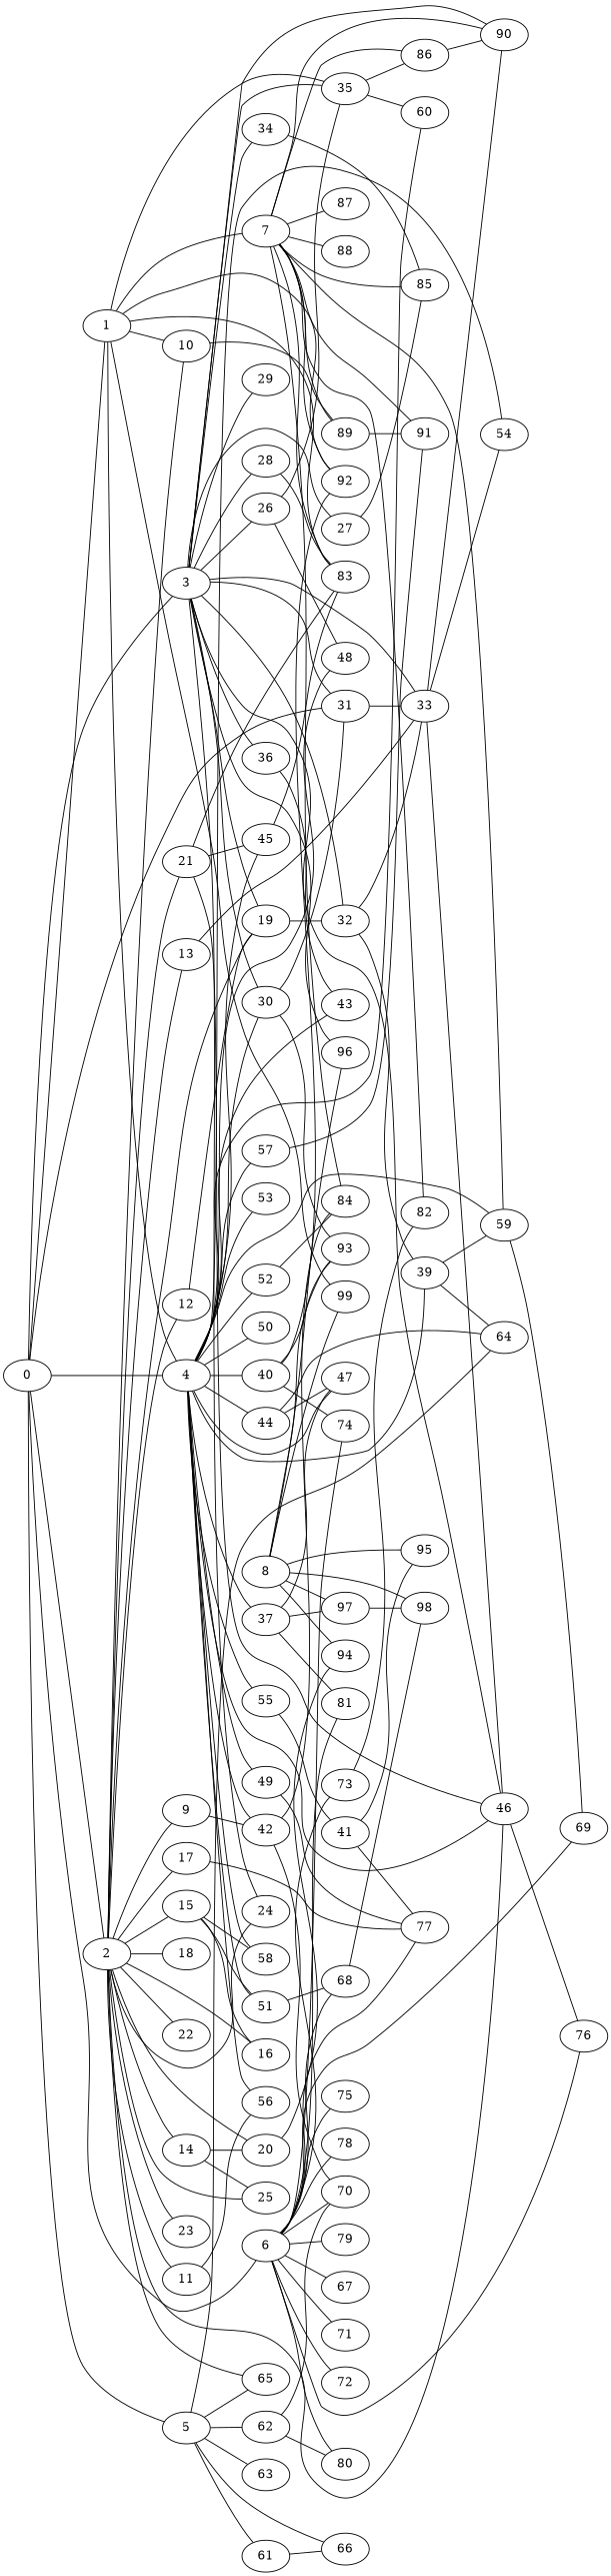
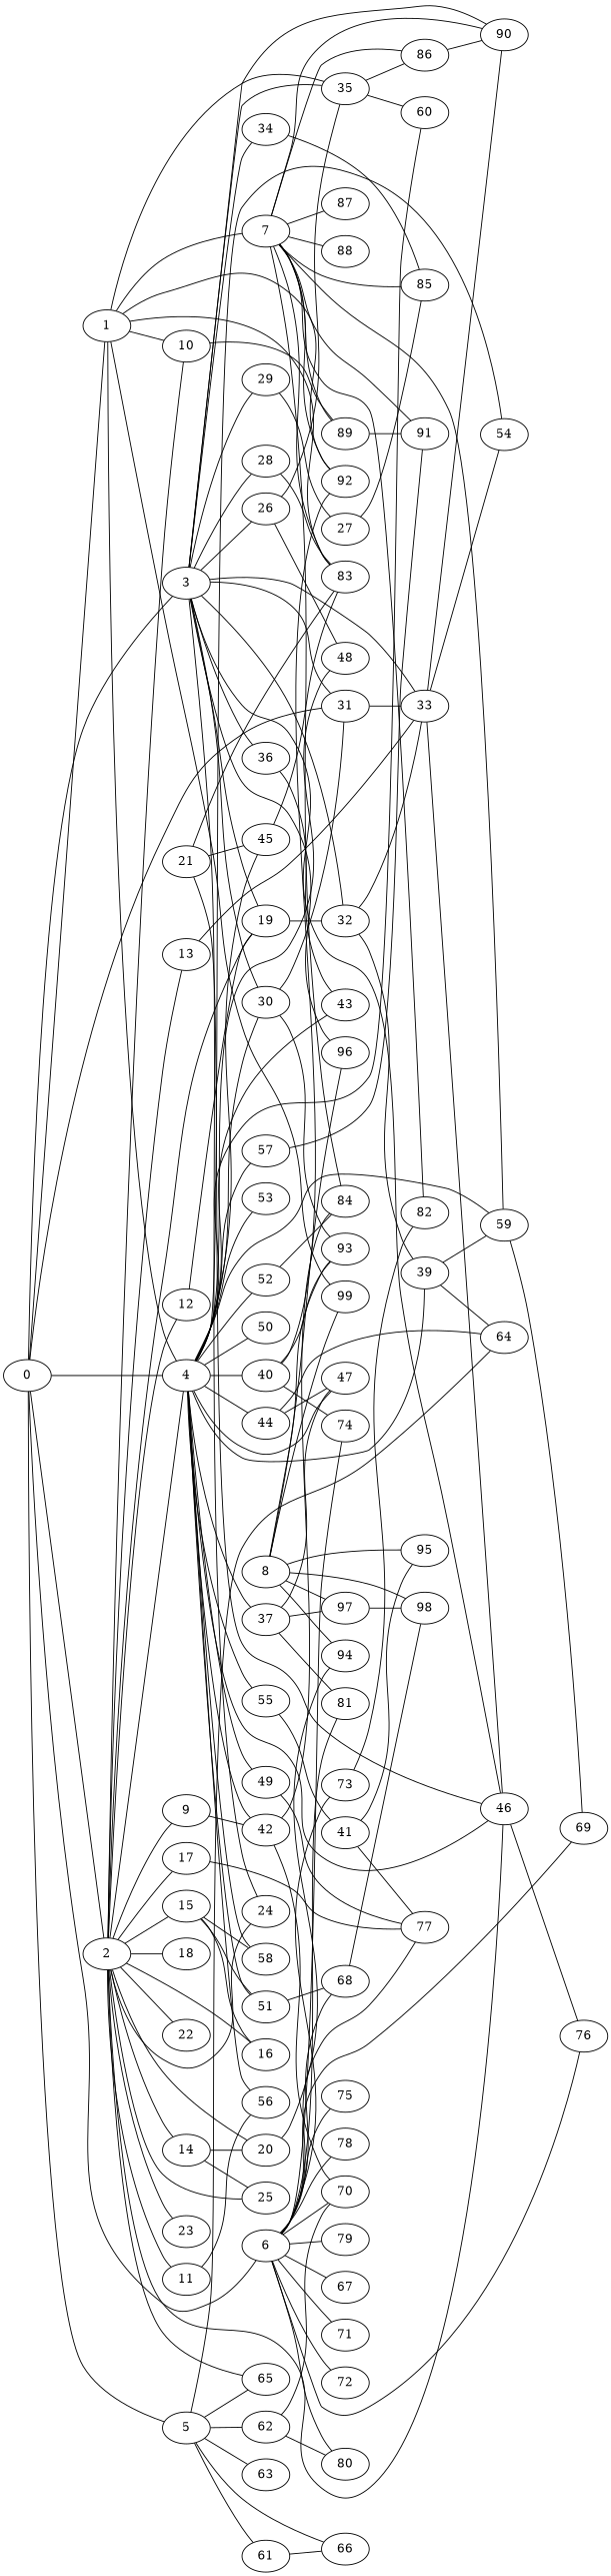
  graph {
    rankdir=LR
    0
    1
    2
    3
    4
    5
    6
    31
    7
    83
    99
    92
    35
    10
    9
    11
    12
    13
    14
    15
    16
    17
    18
    19
    20
    21
    22
    23
    24
    25
    46
    65
    32
    34
    36
    33
    26
    27
    28
    29
    30
    90
    96
    37
    39
    40
    42
    43
    44
    45
    47
    48
    49
    50
    51
    52
    53
    54
    55
    56
    57
    58
    59
    60
    64
    66
    61
    62
    63
    67
    68
    69
    70
    71
    72
    73
    74
    75
    76
    77
    78
    79
    80
    81
    82
    84
    85
    86
    87
    88
    89
    91
    8
    97
    98
    93
    94
    95
    41
    0 -- 1
    0 -- 2
    0 -- 3
    0 -- 4
    0 -- 5
    0 -- 6
    0 -- 31
    1 -- 4
    1 -- 7
    1 -- 83
    1 -- 99
    1 -- 92
    1 -- 35
    1 -- 10
    2 -- 10
    2 -- 9
    2 -- 11
    2 -- 12
    2 -- 13
    2 -- 14
    2 -- 15
    2 -- 16
    2 -- 17
    2 -- 18
    2 -- 19
    2 -- 20
-   2 -- 21
+   2 -- 4
    2 -- 22
    2 -- 23
    2 -- 24
    2 -- 25
    2 -- 46
    2 -- 65
    3 -- 31
    3 -- 35
    3 -- 19
    3 -- 24
    3 -- 46
    3 -- 32
    3 -- 34
    3 -- 36
    3 -- 33
    3 -- 26
-   3 -- 27
+   29 -- 27
    3 -- 28
    3 -- 29
    3 -- 30
    3 -- 90
    3 -- 96
    4 -- 46
    4 -- 30
    4 -- 37
    4 -- 39
    4 -- 40
    4 -- 42
    4 -- 43
    4 -- 44
    4 -- 45
    4 -- 47
    4 -- 48
    4 -- 49
    4 -- 50
    4 -- 51
    4 -- 52
    4 -- 53
    4 -- 54
    4 -- 55
    4 -- 56
    4 -- 57
    4 -- 58
    4 -- 59
    4 -- 60
    5 -- 65
    5 -- 64
    5 -- 66
    5 -- 61
    5 -- 62
    5 -- 63
    6 -- 67
    6 -- 68
    6 -- 69
    6 -- 70
    6 -- 71
    6 -- 72
    6 -- 73
    6 -- 74
    6 -- 75
    6 -- 76
    6 -- 77
    6 -- 78
    6 -- 79
    6 -- 80
    6 -- 81
    31 -- 33
    7 -- 83
    7 -- 92
    7 -- 90
    7 -- 59
    7 -- 82
    7 -- 84
    7 -- 85
    7 -- 86
    7 -- 87
    7 -- 88
    7 -- 89
    7 -- 91
    35 -- 60
    35 -- 86
    10 -- 89
    9 -- 42
    11 -- 56
    12 -- 19
    13 -- 33
    14 -- 20
    14 -- 25
    15 -- 16
    15 -- 51
    15 -- 58
    17 -- 77
    19 -- 32
    20 -- 94
    21 -- 83
    21 -- 46
    21 -- 45
    46 -- 76
    32 -- 33
    32 -- 39
    34 -- 85
    36 -- 43
    33 -- 46
    33 -- 90
    33 -- 54
    26 -- 35
    26 -- 48
    27 -- 85
    28 -- 83
    30 -- 31
    30 -- 93
    37 -- 47
    37 -- 81
    37 -- 97
    39 -- 59
    39 -- 64
    40 -- 92
    40 -- 74
    40 -- 93
    42 -- 70
    42 -- 84
    44 -- 47
    44 -- 64
    45 -- 83
    49 -- 77
    51 -- 68
    52 -- 84
    55 -- 41
    57 -- 91
    59 -- 69
    61 -- 66
    62 -- 70
    62 -- 80
    68 -- 98
    73 -- 82
    86 -- 90
    89 -- 91
    8 -- 99
    8 -- 96
    8 -- 97
    8 -- 98
    8 -- 93
    8 -- 94
    8 -- 95
    97 -- 98
    41 -- 77
    41 -- 95
  }
